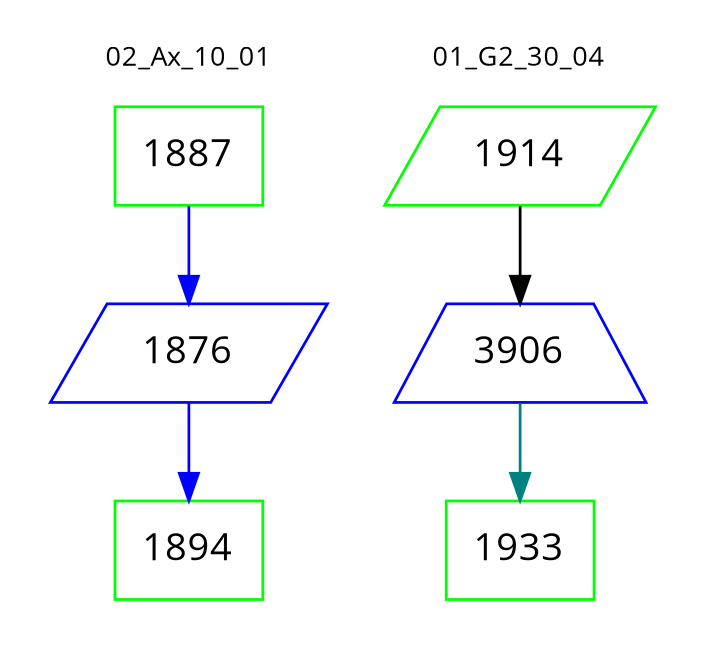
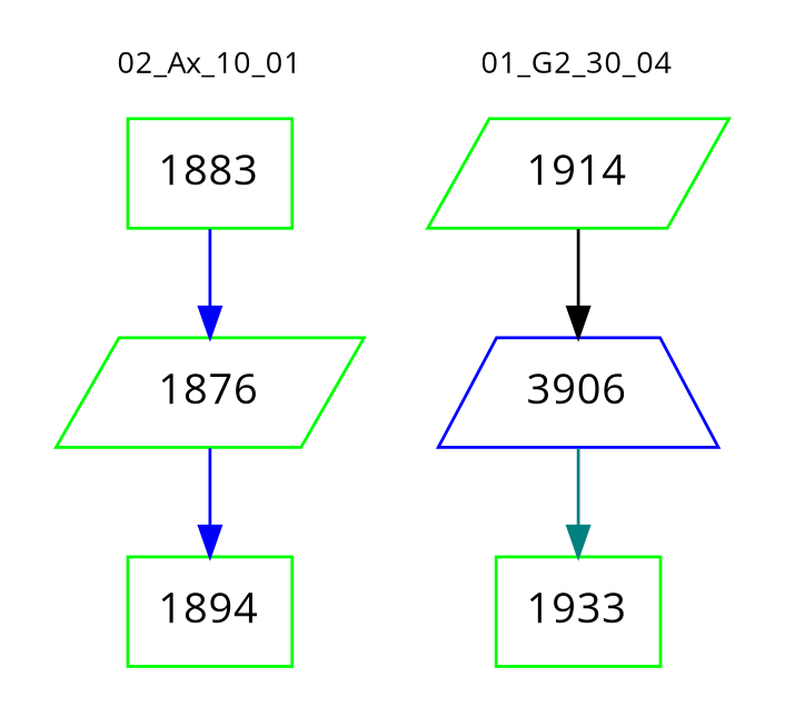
  digraph {
    fontname="Open Sans"
    node [color=green fontname="Open Sans" shape=box]
    edge [color=blue fontname="Open Sans"]
-   n1 [label=1887]
-   n2 [color=blue label=1876 shape=parallelogram]
+   n1 [label=1883]
+   n2 [label=1876 shape=parallelogram]
    n3 [label=1894]
    n4 [label=1914 shape=parallelogram]
    n5 [color=blue label=3906 shape=trapezium]
    n6 [label=1933]
    subgraph cluster_1 {
      color=white
      fontsize=10
      label="02_Ax_10_01"
      n1
      n2
      n3
    }
    subgraph cluster_2 {
      color=white
      fontsize=10
      label="01_G2_30_04"
      n4
      n5
      n6
    }
    n1 -> n2
    n2 -> n3
    n4 -> n5 [color=black]
    n5 -> n6 [color=teal]
  }
